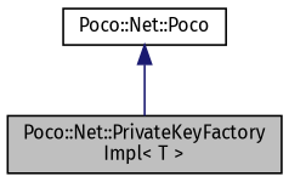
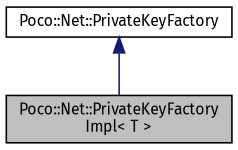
  digraph {
    fontname="Fira Sans"
    node [color=black fontname="Fira Sans" fontsize=10 shape=record style=filled]
    n1 [fillcolor=grey75 fontcolor=black height=0.2 label="Poco::Net::PrivateKeyFactory\lImpl\< T \>" width=0.4]
-   n2 [fillcolor=white height=0.2 label="Poco::Net::Poco" width=0.4]
+   n2 [fillcolor=white height=0.2 label="Poco::Net::PrivateKeyFactory" width=0.4]
    n2 -> n1 [color=midnightblue dir=back fontname="Fira Sans" fontsize=10 labelfontname=Helvetica labelfontsize=10 style=solid]
  }
